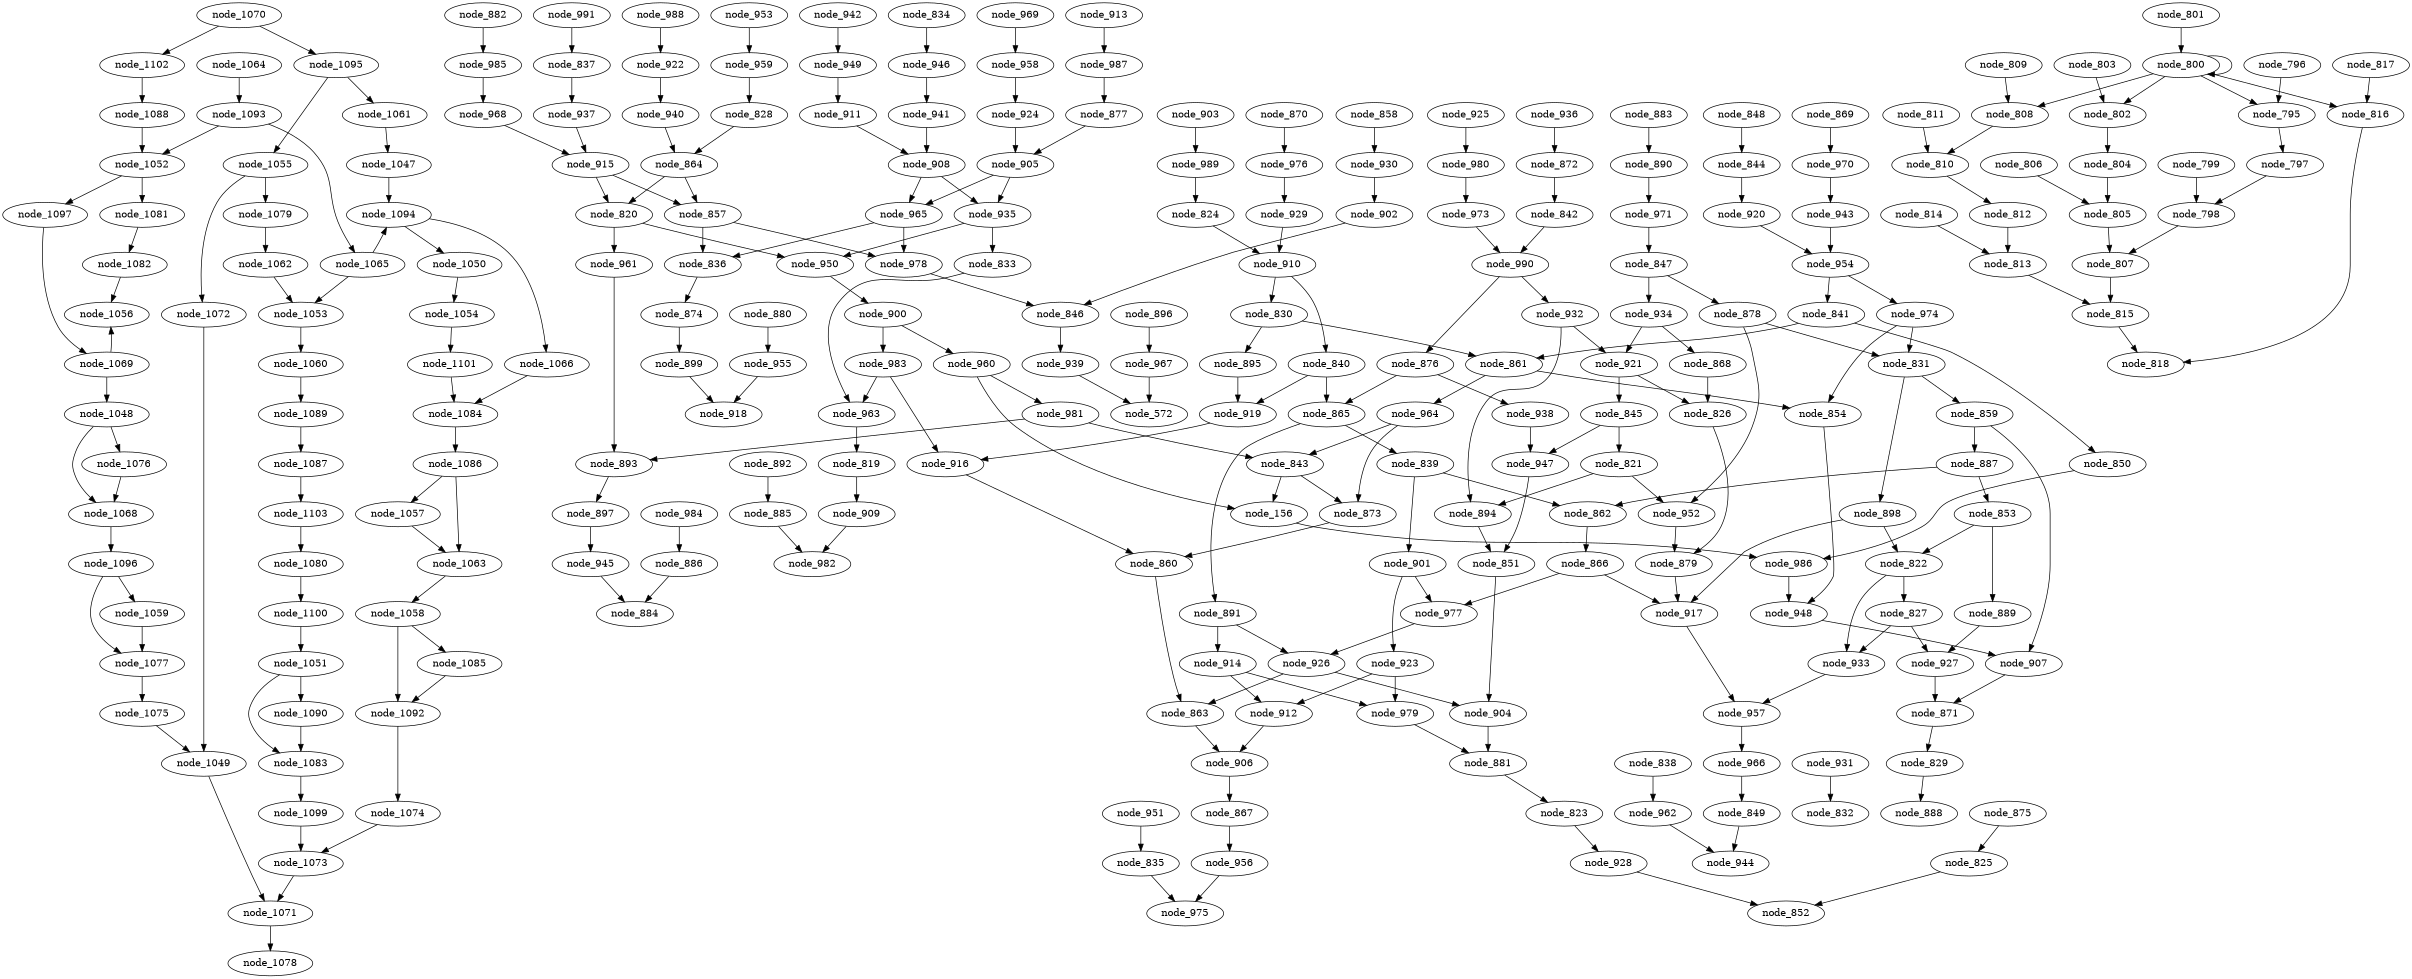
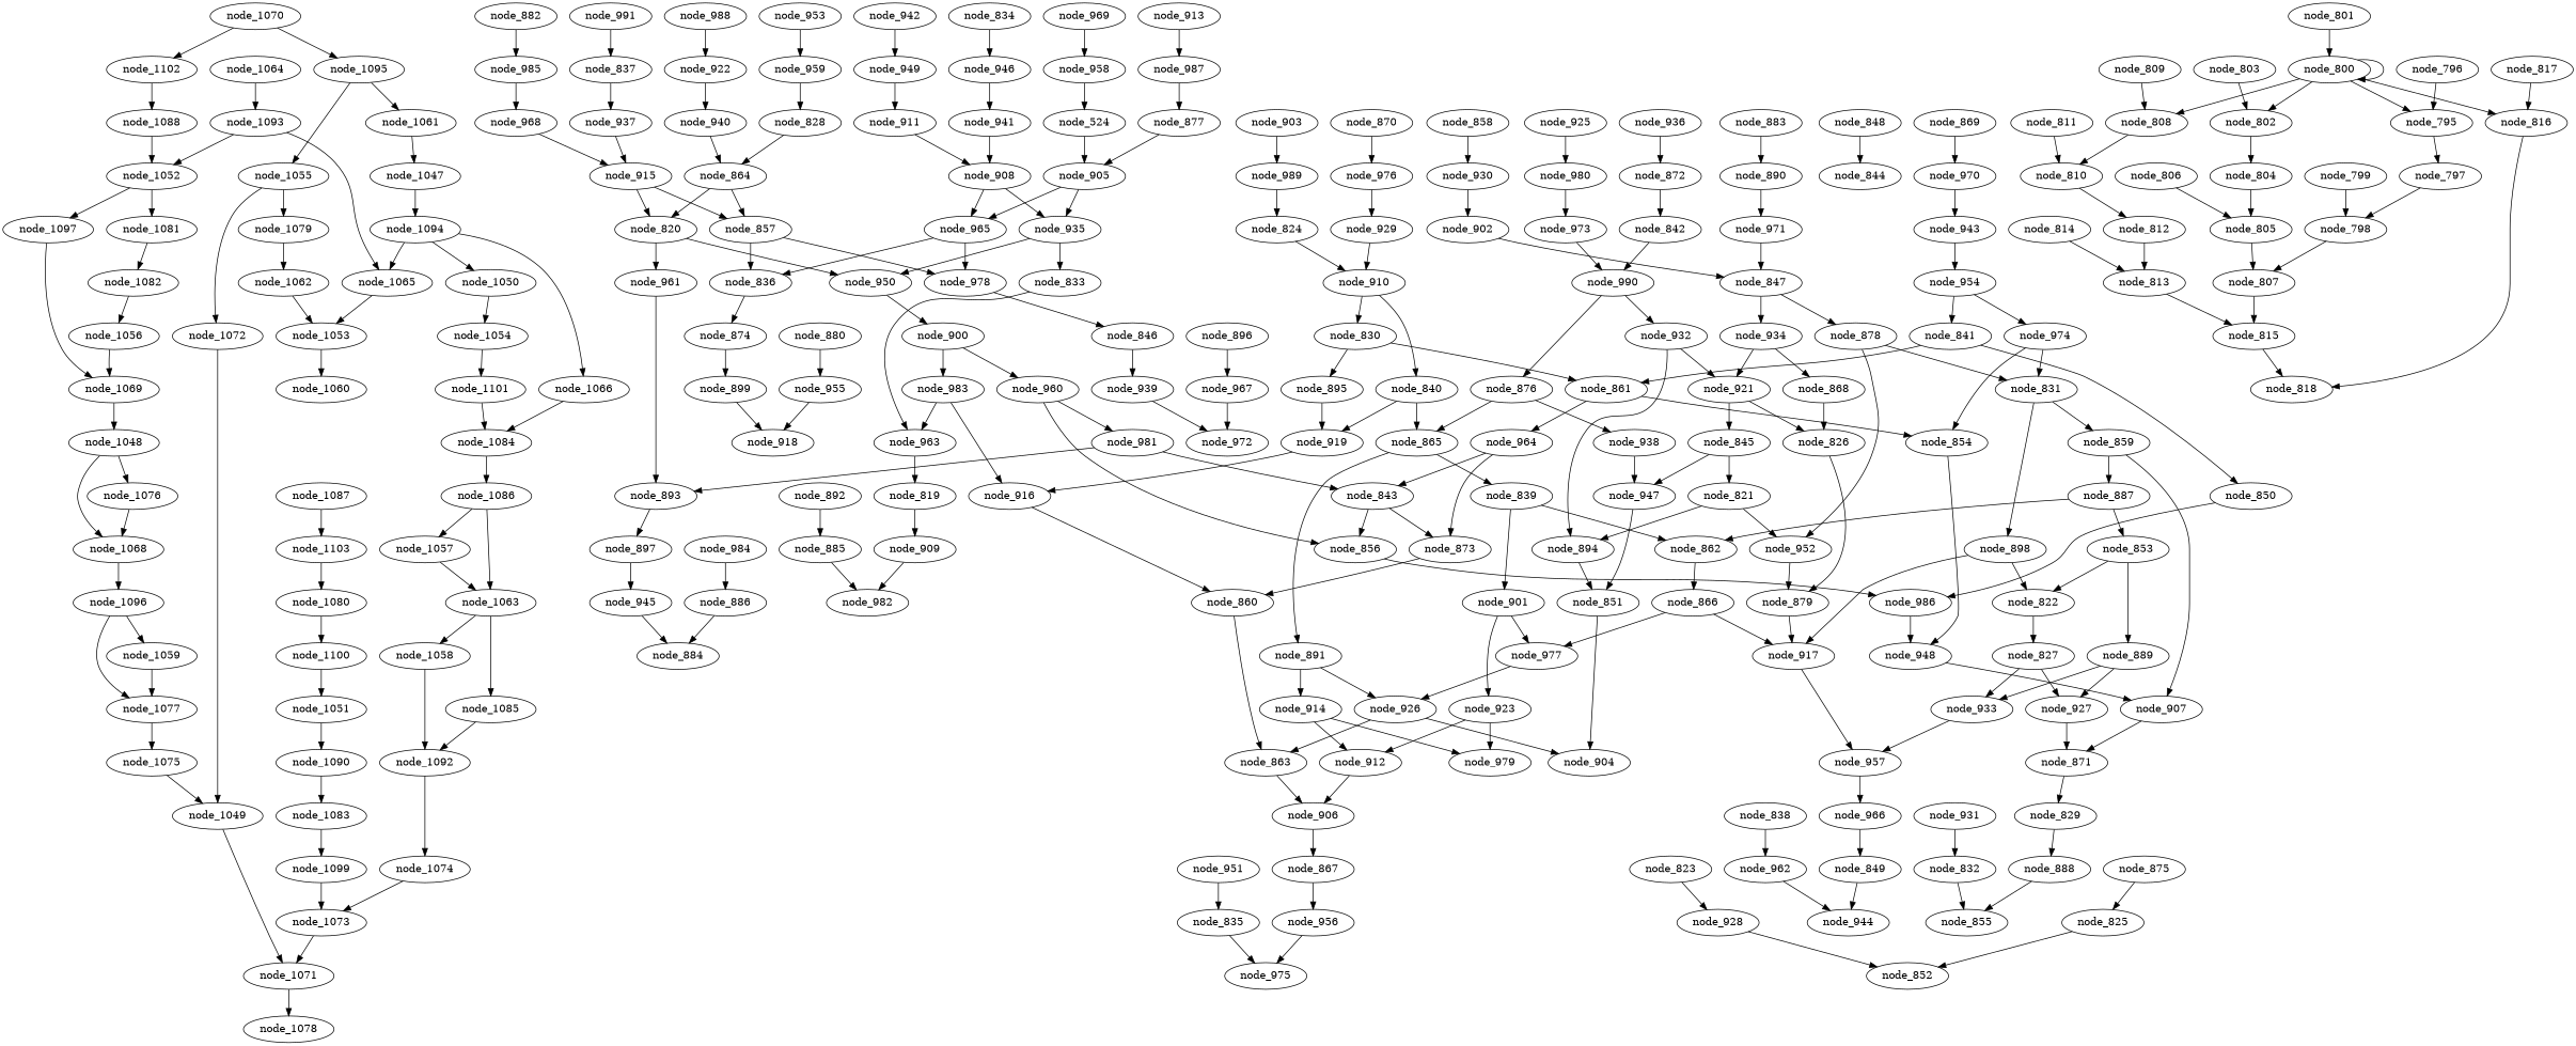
  digraph {
    node_1047
    node_1094
    node_1050
    node_1066
    node_1054
    node_1084
    node_1048
    node_1068
    node_1076
    node_1096
    node_1059
    node_1077
    node_1049
    node_1071
    node_1078
    node_1101
    node_1051
    node_1083
    node_1090
    node_1099
    node_1073
    node_1052
    node_1081
    node_1097
    node_1082
    node_1069
    node_1056
    node_1053
    node_1060
-   node_1089
    node_1087
    node_1103
    node_1080
    node_1086
    node_1055
    node_1072
    node_1079
    node_1062
    node_1057
    node_1063
    node_1058
    node_1085
    node_1092
    node_1074
    node_1075
    node_1061
    node_1064
    node_1093
    node_1065
    node_1100
    node_1070
    node_1095
    node_1102
    node_1088
    node_819
    node_909
    node_982
    node_820
    node_950
    node_961
    node_900
    node_893
    node_960
    node_983
    node_897
    node_821
    node_894
    node_952
    node_851
    node_879
    node_904
    node_917
    node_822
    node_827
    node_927
    node_933
    node_871
    node_957
    node_823
    node_928
    node_852
    node_824
    node_910
    node_830
    node_840
    node_861
    node_895
    node_919
    node_865
    node_825
    node_826
    node_829
    node_966
    node_828
    node_864
    node_857
    node_836
    node_978
    node_888
+   node_855
    node_854
    node_964
    node_948
    node_843
    node_873
    node_916
    node_831
    node_859
    node_898
    node_887
    node_907
    node_862
    node_853
    node_832
    node_833
    node_963
    node_834
    node_946
    node_941
    node_908
    node_835
    node_975
    node_874
    node_899
    node_918
    node_837
    node_937
    node_915
    node_838
    node_962
    node_944
    node_839
    node_901
    node_866
    node_977
    node_923
    node_926
    node_912
    node_979
    node_891
    node_914
    node_860
    node_841
    node_850
    node_986
    node_842
    node_990
    node_876
    node_932
    node_938
    node_921
-   node_856 [label=node_156]
+   node_856
    node_863
    node_844
-   node_920
    node_954
    node_974
    node_845
    node_947
    node_846
    node_939
-   node_972 [label=node_572]
+   node_972
    node_847
    node_878
    node_934
    node_868
    node_848
    node_849
-   node_881
    node_889
    node_858
    node_930
    node_902
    node_906
    node_867
    node_956
    node_869
    node_970
    node_943
    node_870
    node_976
    node_929
    node_872
    node_875
    node_877
    node_905
    node_935
    node_965
    node_880
    node_955
    node_882
    node_985
    node_968
    node_883
    node_890
    node_971
    node_885
    node_886
    node_884
    node_892
    node_945
    node_896
    node_967
    node_981
    node_903
    node_989
    node_911
    node_913
    node_987
    node_922
    node_940
-   node_924
+   node_924 [label=node_524]
    node_925
    node_980
    node_973
    node_931
    node_936
    node_942
    node_949
    node_951
    node_953
    node_959
    node_958
    node_969
    node_984
    node_988
    node_991
    node_795
    node_797
    node_798
    node_807
    node_796
    node_815
    node_818
    node_799
    node_800
    node_802
    node_808
    node_816
    node_804
    node_810
    node_805
    node_812
    node_801
    node_803
    node_806
    node_813
    node_809
    node_811
    node_814
    node_817
    node_1047 -> node_1094
    node_1094 -> node_1050
    node_1094 -> node_1066
    node_1050 -> node_1054
    node_1066 -> node_1084
    node_1054 -> node_1101
    node_1084 -> node_1086
    node_1048 -> node_1068
    node_1048 -> node_1076
    node_1068 -> node_1096
    node_1076 -> node_1068
    node_1096 -> node_1059
    node_1096 -> node_1077
    node_1059 -> node_1077
    node_1077 -> node_1075
    node_1049 -> node_1071
    node_1071 -> node_1078
    node_1101 -> node_1084
-   node_1051 -> node_1083
    node_1051 -> node_1090
    node_1083 -> node_1099
    node_1090 -> node_1083
    node_1099 -> node_1073
    node_1073 -> node_1071
    node_1052 -> node_1081
    node_1052 -> node_1097
    node_1081 -> node_1082
    node_1097 -> node_1069
    node_1082 -> node_1056
    node_1069 -> node_1048
-   node_1069 -> node_1056
+   node_1056 -> node_1069
    node_1053 -> node_1060
-   node_1060 -> node_1089
-   node_1089 -> node_1087
    node_1087 -> node_1103
    node_1103 -> node_1080
    node_1080 -> node_1100
    node_1086 -> node_1057
    node_1086 -> node_1063
    node_1055 -> node_1072
    node_1055 -> node_1079
    node_1072 -> node_1049
    node_1079 -> node_1062
    node_1062 -> node_1053
    node_1057 -> node_1063
    node_1063 -> node_1058
-   node_1058 -> node_1085
+   node_1063 -> node_1085
    node_1058 -> node_1092
    node_1085 -> node_1092
    node_1092 -> node_1074
    node_1074 -> node_1073
    node_1075 -> node_1049
    node_1061 -> node_1047
    node_1064 -> node_1093
    node_1093 -> node_1052
    node_1093 -> node_1065
-   node_1065 -> node_1094
+   node_1094 -> node_1065
    node_1065 -> node_1053
    node_1100 -> node_1051
    node_1070 -> node_1095
    node_1070 -> node_1102
    node_1095 -> node_1055
    node_1095 -> node_1061
    node_1102 -> node_1088
    node_1088 -> node_1052
    node_819 -> node_909
    node_909 -> node_982
    node_820 -> node_950
    node_820 -> node_961
    node_950 -> node_900
    node_961 -> node_893
    node_900 -> node_960
    node_900 -> node_983
    node_893 -> node_897
    node_960 -> node_856
    node_960 -> node_981
    node_983 -> node_916
    node_983 -> node_963
    node_897 -> node_945
    node_821 -> node_894
    node_821 -> node_952
    node_894 -> node_851
    node_952 -> node_879
    node_851 -> node_904
    node_879 -> node_917
-   node_904 -> node_881
    node_917 -> node_957
    node_822 -> node_827
    node_827 -> node_927
    node_827 -> node_933
    node_927 -> node_871
    node_933 -> node_957
    node_871 -> node_829
    node_957 -> node_966
    node_823 -> node_928
    node_928 -> node_852
    node_824 -> node_910
    node_910 -> node_830
    node_910 -> node_840
    node_830 -> node_861
    node_830 -> node_895
    node_840 -> node_919
    node_840 -> node_865
    node_861 -> node_854
    node_861 -> node_964
    node_895 -> node_919
    node_919 -> node_916
    node_865 -> node_839
    node_865 -> node_891
    node_825 -> node_852
    node_826 -> node_879
    node_829 -> node_888
    node_966 -> node_849
    node_828 -> node_864
    node_864 -> node_820
    node_864 -> node_857
    node_857 -> node_836
    node_857 -> node_978
    node_836 -> node_874
    node_978 -> node_846
+   node_888 -> node_855
    node_854 -> node_948
    node_964 -> node_843
    node_964 -> node_873
    node_948 -> node_907
    node_843 -> node_873
    node_843 -> node_856
    node_873 -> node_860
    node_916 -> node_860
    node_831 -> node_859
    node_831 -> node_898
    node_859 -> node_887
    node_859 -> node_907
    node_898 -> node_917
    node_898 -> node_822
    node_887 -> node_862
    node_887 -> node_853
    node_907 -> node_871
    node_862 -> node_866
    node_853 -> node_822
    node_853 -> node_889
+   node_832 -> node_855
    node_833 -> node_963
    node_963 -> node_819
    node_834 -> node_946
    node_946 -> node_941
    node_941 -> node_908
    node_908 -> node_935
    node_908 -> node_965
    node_835 -> node_975
    node_874 -> node_899
    node_899 -> node_918
    node_837 -> node_937
    node_937 -> node_915
    node_915 -> node_820
    node_915 -> node_857
    node_838 -> node_962
    node_962 -> node_944
    node_839 -> node_862
    node_839 -> node_901
    node_901 -> node_977
    node_901 -> node_923
    node_866 -> node_917
    node_866 -> node_977
    node_977 -> node_926
    node_923 -> node_912
    node_923 -> node_979
    node_926 -> node_904
    node_926 -> node_863
    node_912 -> node_906
-   node_979 -> node_881
    node_891 -> node_926
    node_891 -> node_914
    node_914 -> node_912
    node_914 -> node_979
    node_860 -> node_863
    node_841 -> node_861
    node_841 -> node_850
    node_850 -> node_986
    node_986 -> node_948
    node_842 -> node_990
    node_990 -> node_876
    node_990 -> node_932
    node_876 -> node_865
    node_876 -> node_938
    node_932 -> node_894
    node_932 -> node_921
    node_938 -> node_947
    node_921 -> node_826
    node_921 -> node_845
    node_856 -> node_986
    node_863 -> node_906
-   node_844 -> node_920
-   node_920 -> node_954
    node_954 -> node_841
    node_954 -> node_974
    node_974 -> node_854
    node_974 -> node_831
    node_845 -> node_821
    node_845 -> node_947
    node_947 -> node_851
    node_846 -> node_939
    node_939 -> node_972
    node_847 -> node_878
    node_847 -> node_934
    node_878 -> node_952
    node_878 -> node_831
    node_934 -> node_921
    node_934 -> node_868
    node_868 -> node_826
    node_848 -> node_844
    node_849 -> node_944
-   node_881 -> node_823
    node_889 -> node_927
-   node_822 -> node_933
+   node_889 -> node_933
    node_858 -> node_930
    node_930 -> node_902
-   node_902 -> node_846
+   node_902 -> node_847
    node_906 -> node_867
    node_867 -> node_956
    node_956 -> node_975
    node_869 -> node_970
    node_970 -> node_943
    node_943 -> node_954
    node_870 -> node_976
    node_976 -> node_929
    node_929 -> node_910
    node_872 -> node_842
    node_875 -> node_825
    node_877 -> node_905
    node_905 -> node_935
    node_905 -> node_965
    node_935 -> node_950
    node_935 -> node_833
    node_965 -> node_836
    node_965 -> node_978
    node_880 -> node_955
    node_955 -> node_918
    node_882 -> node_985
    node_985 -> node_968
    node_968 -> node_915
    node_883 -> node_890
    node_890 -> node_971
    node_971 -> node_847
    node_885 -> node_982
    node_886 -> node_884
    node_892 -> node_885
    node_945 -> node_884
    node_896 -> node_967
    node_967 -> node_972
    node_981 -> node_893
    node_981 -> node_843
    node_903 -> node_989
    node_989 -> node_824
    node_911 -> node_908
    node_913 -> node_987
    node_987 -> node_877
    node_922 -> node_940
    node_940 -> node_864
    node_924 -> node_905
    node_925 -> node_980
    node_980 -> node_973
    node_973 -> node_990
    node_931 -> node_832
    node_936 -> node_872
    node_942 -> node_949
    node_949 -> node_911
    node_951 -> node_835
    node_953 -> node_959
    node_959 -> node_828
    node_958 -> node_924
    node_969 -> node_958
    node_984 -> node_886
    node_988 -> node_922
    node_991 -> node_837
    node_795 -> node_797
    node_797 -> node_798
    node_798 -> node_807
    node_807 -> node_815
    node_796 -> node_795
    node_815 -> node_818
    node_799 -> node_798
    node_800 -> node_795
    node_800 -> node_800
    node_800 -> node_802
    node_800 -> node_808
    node_800 -> node_816
    node_802 -> node_804
    node_808 -> node_810
    node_816 -> node_818
    node_804 -> node_805
    node_810 -> node_812
    node_805 -> node_807
    node_812 -> node_813
    node_801 -> node_800
    node_803 -> node_802
    node_806 -> node_805
    node_813 -> node_815
    node_809 -> node_808
    node_811 -> node_810
    node_814 -> node_813
    node_817 -> node_816
  }
